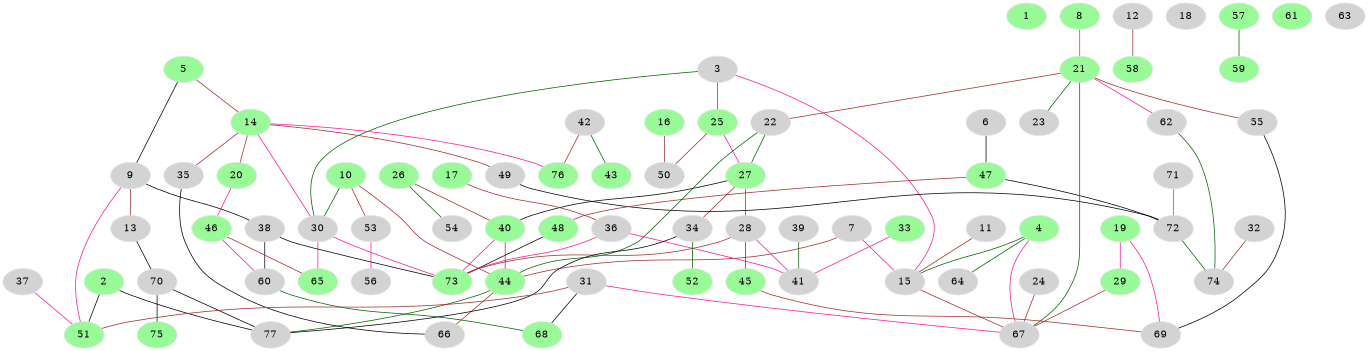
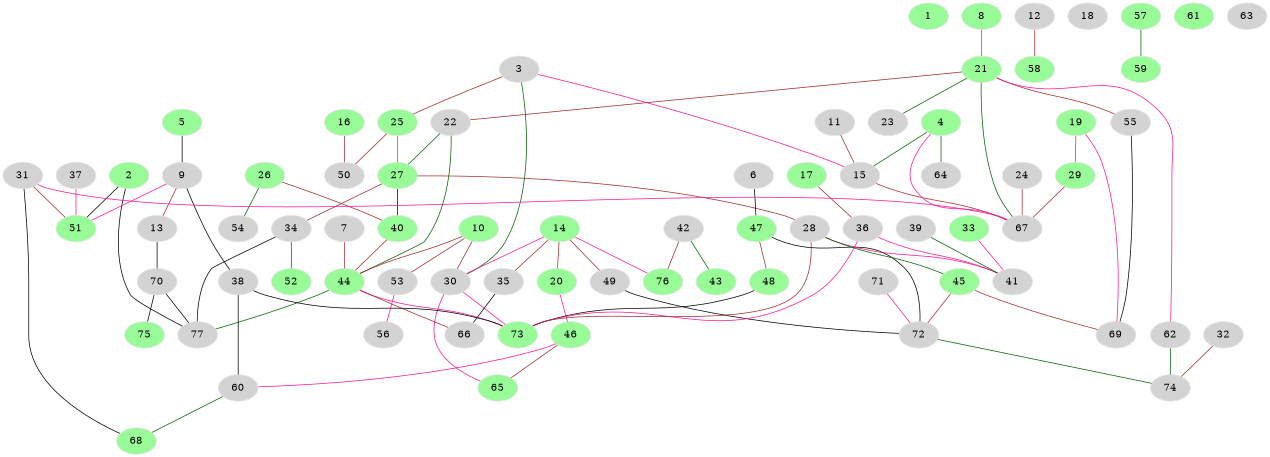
  graph {
    node [color=gray90 fillcolor=lightgrey style=filled]
    edge [color=brown]
    1 [fillcolor=palegreen]
    2 [fillcolor=palegreen]
    51 [fillcolor=palegreen]
    77
    3
    15
    25 [fillcolor=palegreen]
    30
    67
    50
    27 [fillcolor=palegreen]
    65 [fillcolor=palegreen]
    73 [fillcolor=palegreen]
    4 [fillcolor=palegreen]
    64
    5 [fillcolor=palegreen]
    14 [fillcolor=palegreen]
    9
    20 [fillcolor=palegreen]
    35
    49
    76 [fillcolor=palegreen]
    37
    47 [fillcolor=palegreen]
    6
    72
    48 [fillcolor=palegreen]
    7
    44 [fillcolor=palegreen]
    66
    8 [fillcolor=palegreen]
    21 [fillcolor=palegreen]
    22
    23
    55
    62
    13
    38
    70
    60
    10 [fillcolor=palegreen]
    53
    56
    11
    58 [fillcolor=palegreen]
    12
    75 [fillcolor=palegreen]
    46 [fillcolor=palegreen]
    16 [fillcolor=palegreen]
    17 [fillcolor=palegreen]
    36
    41
    18
    19 [fillcolor=palegreen]
    29 [fillcolor=palegreen]
    69
    74
    40 [fillcolor=palegreen]
    28
    34
    24
    26 [fillcolor=palegreen]
    54
    45 [fillcolor=palegreen]
    52 [fillcolor=palegreen]
    31
    68 [fillcolor=palegreen]
    32
    33 [fillcolor=palegreen]
    39
    42
    43 [fillcolor=palegreen]
    57 [fillcolor=palegreen]
    59 [fillcolor=palegreen]
    61 [fillcolor=palegreen]
    63
    71
    2 -- 51 [color=black]
    2 -- 77 [color=black]
    3 -- 15 [color=deeppink]
    3 -- 25
    3 -- 30 [color=darkgreen]
    15 -- 67
    25 -- 50
    25 -- 27 [color=deeppink]
    30 -- 65 [color=deeppink]
    30 -- 73 [color=deeppink]
    27 -- 40 [color=black]
    27 -- 28
    27 -- 34
    4 -- 15 [color=darkgreen]
    4 -- 67 [color=deeppink]
    4 -- 64 [color=darkgreen]
-   5 -- 14
    5 -- 9 [color=black]
    14 -- 30 [color=deeppink]
    14 -- 20
    14 -- 35
    14 -- 49
    14 -- 76 [color=deeppink]
    9 -- 51 [color=deeppink]
    9 -- 13
    9 -- 38 [color=black]
    20 -- 46 [color=deeppink]
    35 -- 66 [color=black]
    49 -- 72 [color=black]
    37 -- 51 [color=deeppink]
    47 -- 72 [color=black]
    47 -- 48
    6 -- 47 [color=black]
    72 -- 74 [color=darkgreen]
    48 -- 73 [color=black]
-   7 -- 15 [color=deeppink]
    7 -- 44
    44 -- 77 [color=darkgreen]
-   40 -- 73 [color=deeppink]
+   44 -- 73 [color=deeppink]
    44 -- 66
    8 -- 21 [color=deeppink]
    21 -- 67 [color=darkgreen]
    21 -- 22
    21 -- 23 [color=darkgreen]
    21 -- 55
    21 -- 62 [color=deeppink]
    22 -- 27 [color=darkgreen]
    22 -- 44 [color=darkgreen]
    55 -- 69 [color=black]
    62 -- 74 [color=darkgreen]
    13 -- 70 [color=black]
    38 -- 73 [color=black]
    38 -- 60 [color=black]
    70 -- 77 [color=black]
    70 -- 75 [color=black]
    60 -- 68 [color=darkgreen]
-   10 -- 30 [color=darkgreen]
+   10 -- 30
    10 -- 44
    10 -- 53
    53 -- 56 [color=deeppink]
    11 -- 15
    12 -- 58
    46 -- 65
    46 -- 60 [color=deeppink]
    16 -- 50
    17 -- 36
    36 -- 73 [color=deeppink]
    36 -- 41 [color=deeppink]
    19 -- 29 [color=deeppink]
    19 -- 69 [color=deeppink]
    29 -- 67
    40 -- 44
    28 -- 73
    28 -- 41 [color=deeppink]
    28 -- 45 [color=darkgreen]
    34 -- 77 [color=black]
    34 -- 52 [color=darkgreen]
    24 -- 67
    26 -- 40
    26 -- 54 [color=darkgreen]
+   45 -- 72
    45 -- 69
    31 -- 51
    31 -- 67 [color=deeppink]
    31 -- 68 [color=black]
    32 -- 74
    33 -- 41 [color=deeppink]
    39 -- 41 [color=darkgreen]
    42 -- 76
    42 -- 43 [color=darkgreen]
    57 -- 59 [color=darkgreen]
    71 -- 72 [color=deeppink]
  }
